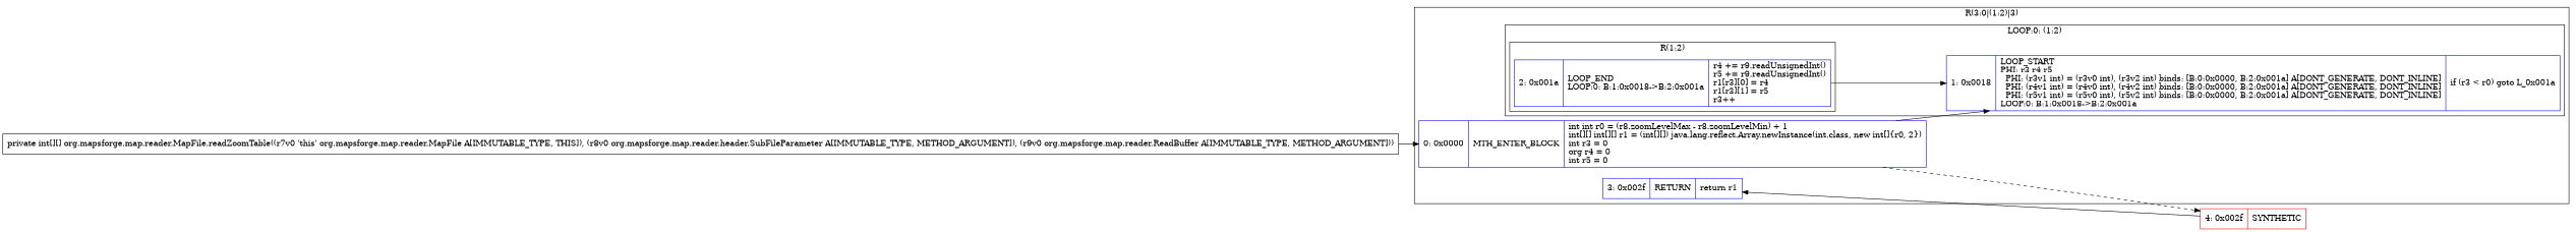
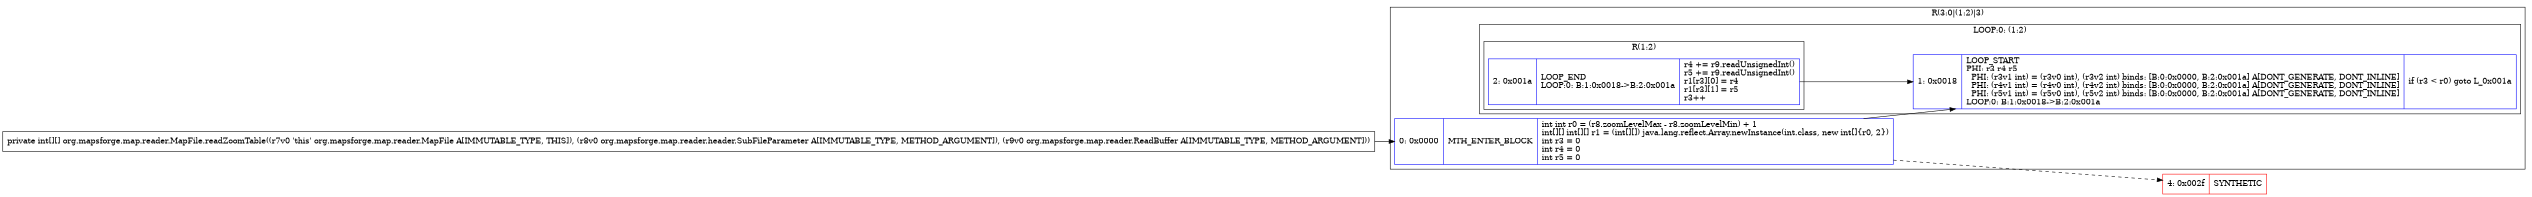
  digraph {
    rankdir=LR
    node [color=blue shape=record]
    n1 [label="{2\:\ 0x001a|LOOP_END\lLOOP:0: B:1:0x0018\-\>B:2:0x001a\l|r4 += r9.readUnsignedInt()\lr5 += r9.readUnsignedInt()\lr1[r3][0] = r4\lr1[r3][1] = r5\lr3++\l}"]
    n2 [label="{1\:\ 0x0018|LOOP_START\lPHI: r3 r4 r5 \l  PHI: (r3v1 int) = (r3v0 int), (r3v2 int) binds: [B:0:0x0000, B:2:0x001a] A[DONT_GENERATE, DONT_INLINE]\l  PHI: (r4v1 int) = (r4v0 int), (r4v2 int) binds: [B:0:0x0000, B:2:0x001a] A[DONT_GENERATE, DONT_INLINE]\l  PHI: (r5v1 int) = (r5v0 int), (r5v2 int) binds: [B:0:0x0000, B:2:0x001a] A[DONT_GENERATE, DONT_INLINE]\lLOOP:0: B:1:0x0018\-\>B:2:0x001a\l|if (r3 \< r0) goto L_0x001a\l}"]
-   n3 [label="{0\:\ 0x0000|MTH_ENTER_BLOCK\l|int int r0 = (r8.zoomLevelMax \- r8.zoomLevelMin) + 1\lint[][] int[][] r1 = (int[][]) java.lang.reflect.Array.newInstance(int.class, new int[]\{r0, 2\})\lint r3 = 0\lorg r4 = 0\lint r5 = 0\l}"]
-   n4 [label="{3\:\ 0x002f|RETURN\l|return r1\l}"]
+   n3 [label="{0\:\ 0x0000|MTH_ENTER_BLOCK\l|int int r0 = (r8.zoomLevelMax \- r8.zoomLevelMin) + 1\lint[][] int[][] r1 = (int[][]) java.lang.reflect.Array.newInstance(int.class, new int[]\{r0, 2\})\lint r3 = 0\lint r4 = 0\lint r5 = 0\l}"]
    n5 [color=red label="{4\:\ 0x002f|SYNTHETIC\l}"]
    n6 [label="{private int[][] org.mapsforge.map.reader.MapFile.readZoomTable((r7v0 'this' org.mapsforge.map.reader.MapFile A[IMMUTABLE_TYPE, THIS]), (r8v0 org.mapsforge.map.reader.header.SubFileParameter A[IMMUTABLE_TYPE, METHOD_ARGUMENT]), (r9v0 org.mapsforge.map.reader.ReadBuffer A[IMMUTABLE_TYPE, METHOD_ARGUMENT])) }" color=""]
    subgraph cluster_1 {
      label="R(3:0|(1:2)|3)"
      n3
-     n4
      subgraph cluster_2 {
        label="LOOP:0: (1:2)"
        n2
        subgraph cluster_3 {
          label="R(1:2)"
          n1
        }
      }
    }
    n1 -> n2
    n3 -> n2
    n3 -> n5 [style=dashed]
-   n5 -> n4
    n6 -> n3
  }
